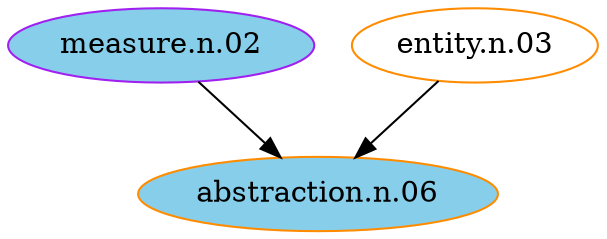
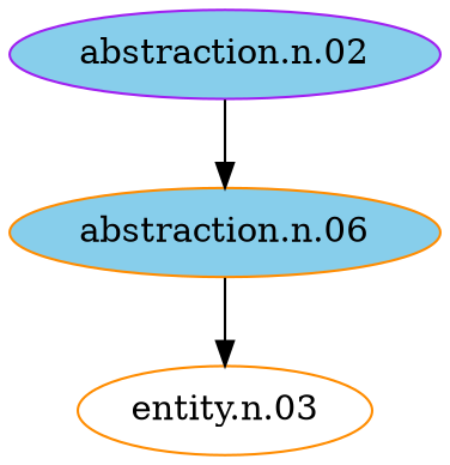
  digraph {
    node [color=darkorange fillcolor=skyblue style=filled]
-   "measure.n.02" [color=purple]
+   "measure.n.02" [color=purple label="abstraction.n.02"]
    "abstraction.n.06"
    n3 [fillcolor=white label="entity.n.03"]
    "measure.n.02" -> "abstraction.n.06"
-   n3 -> "abstraction.n.06"
+   "abstraction.n.06" -> n3
  }
